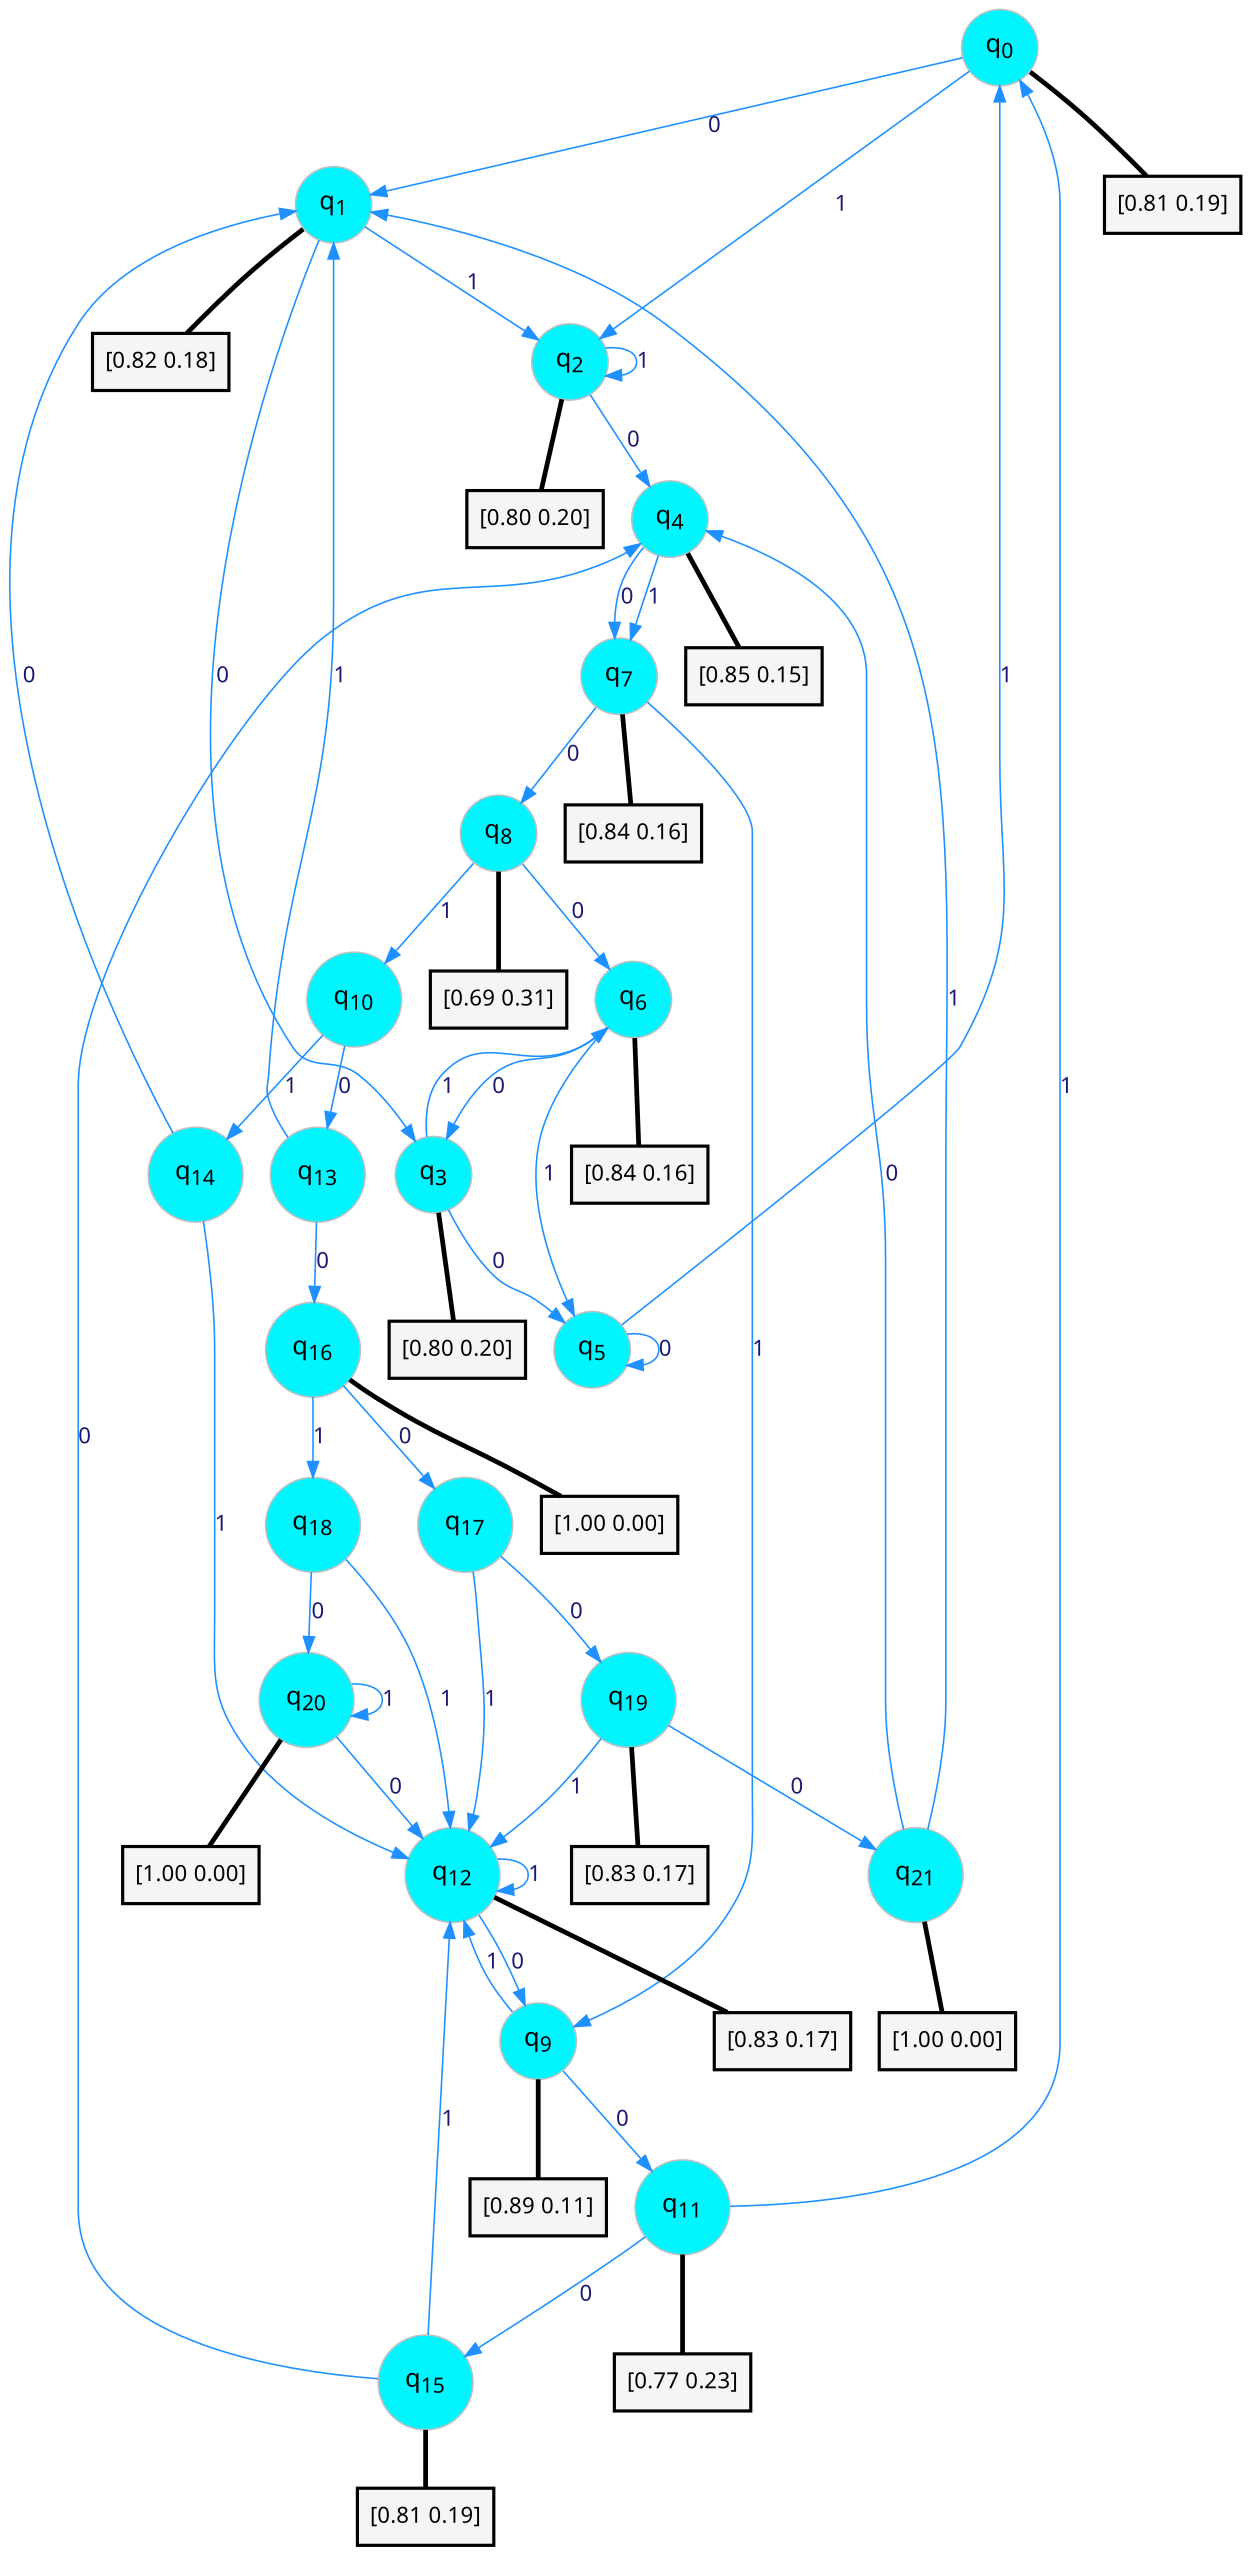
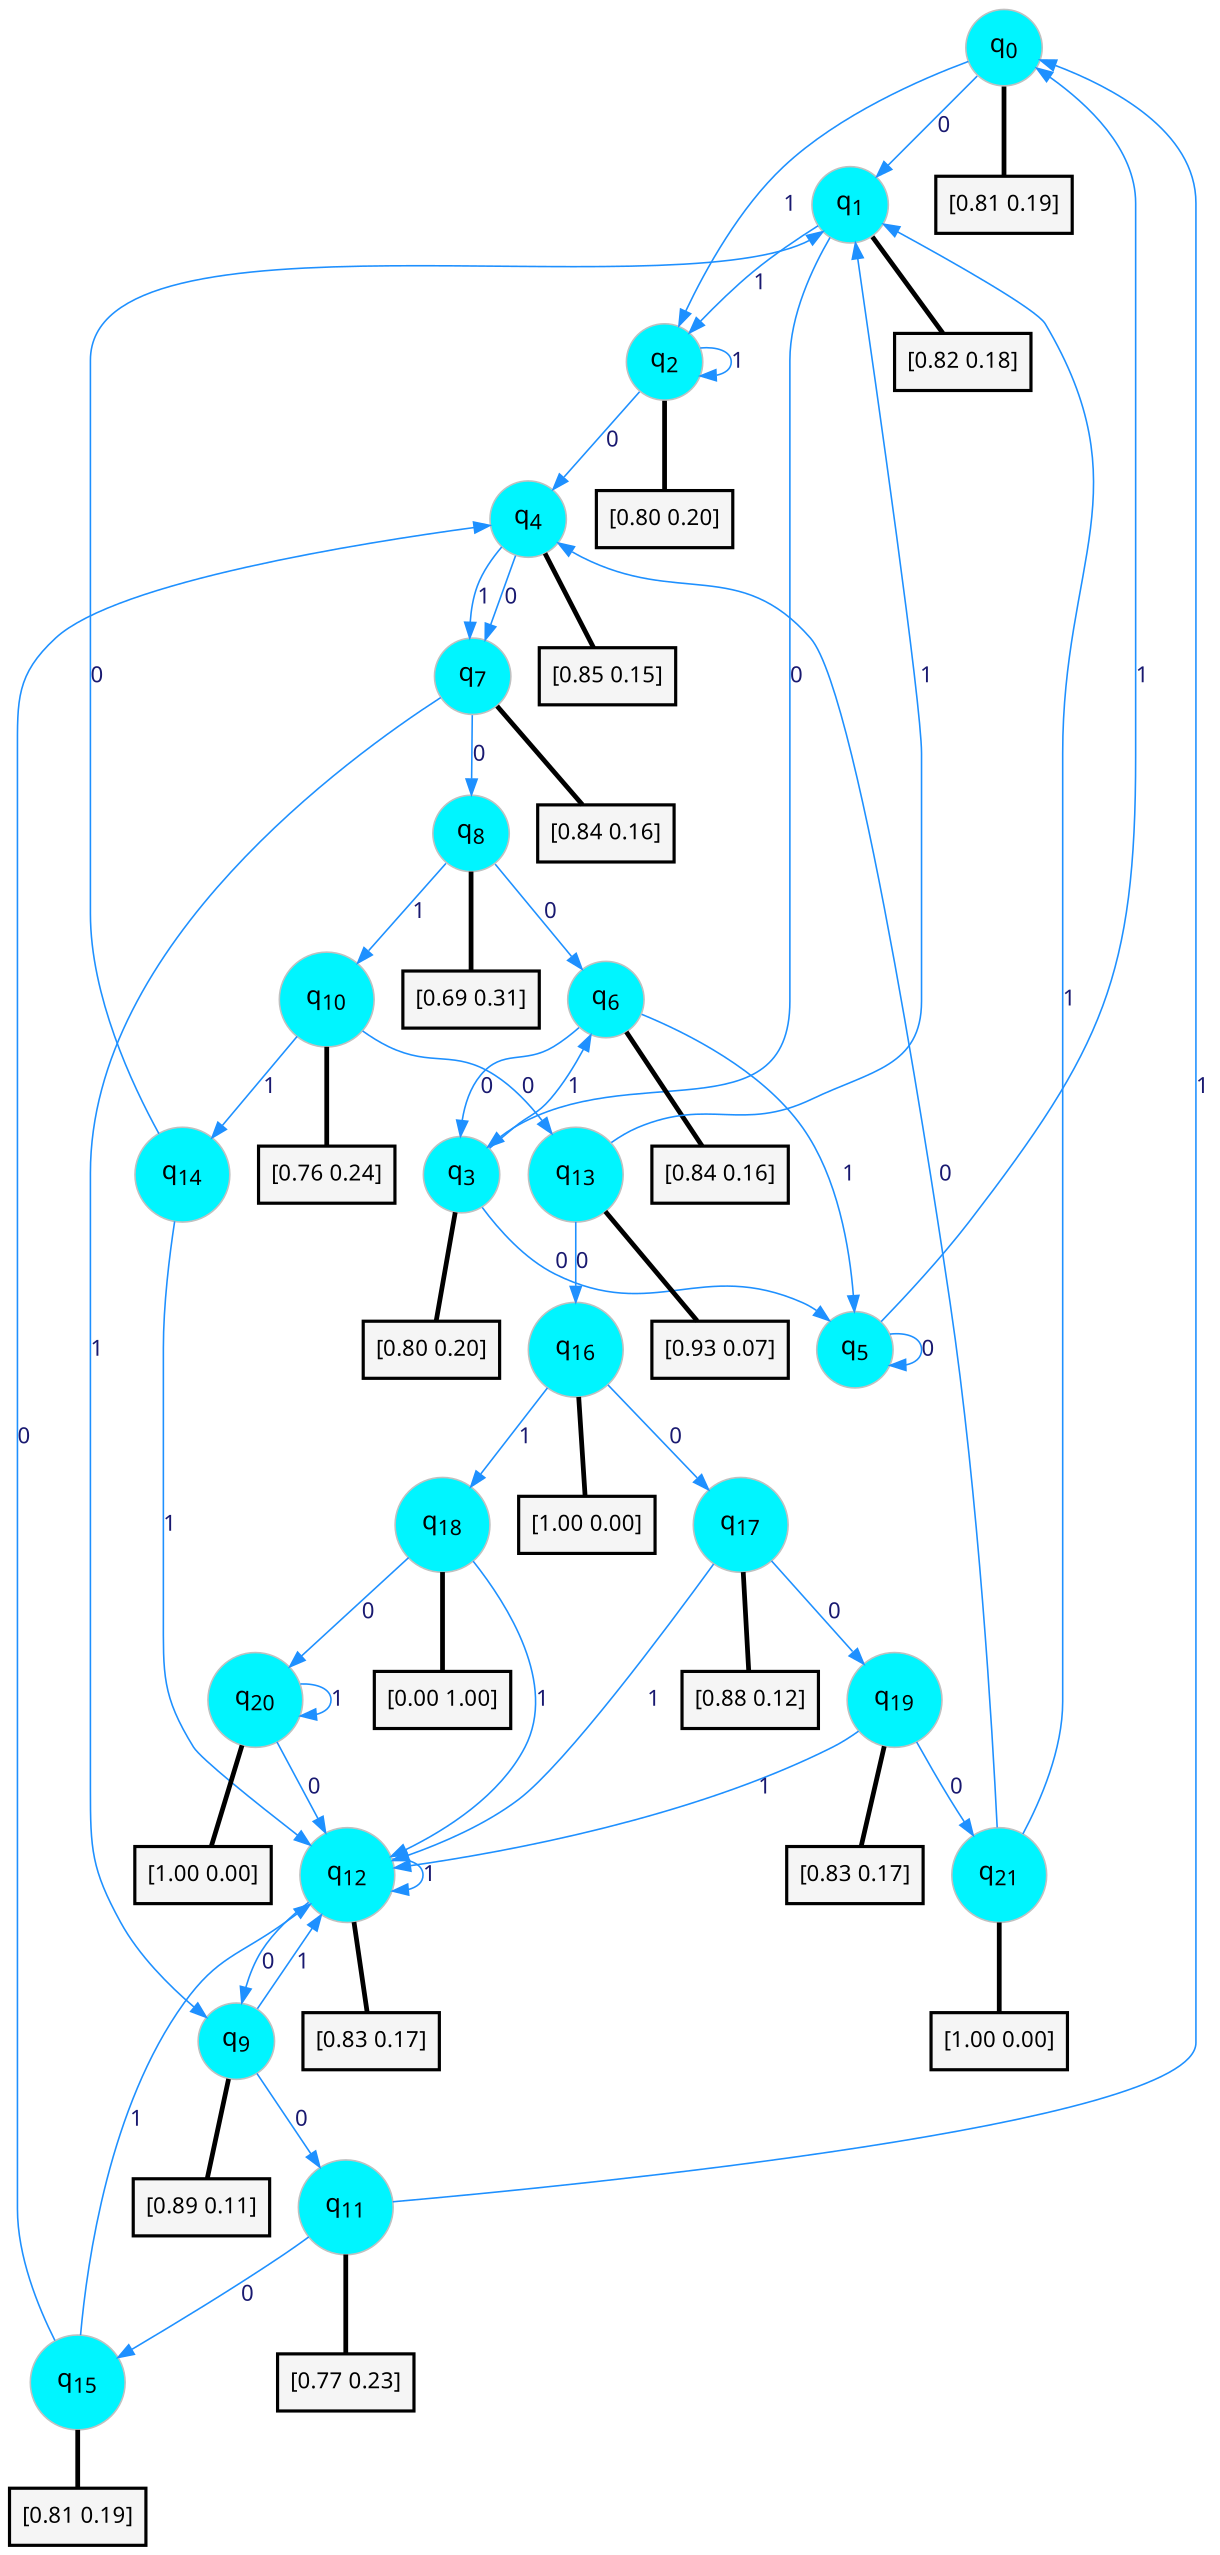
  digraph {
    fontname="Noto Sans"
    rankdir=TD
    node [color=gray fillcolor=turquoise1 fontcolor=black fontname="Noto Sans" fontsize=16 fontweight=bold shape=circle style=filled]
    edge [arrowsize=1 color=dodgerblue1 fontcolor=midnightblue fontname="Noto Sans" fontweight=bold penwidth=1 style=solid weight=20]
    n1 [label=<q<SUB>0</SUB>>]
    n2 [label=<q<SUB>1</SUB>>]
    n3 [label=<q<SUB>2</SUB>>]
    n4 [color=black fillcolor=whitesmoke fontsize=14 label="[0.81 0.19]" penwidth=2 shape=box]
    n5 [label=<q<SUB>3</SUB>>]
    n6 [color=black fillcolor=whitesmoke fontsize=14 label="[0.82 0.18]" penwidth=2 shape=box]
    n7 [label=<q<SUB>4</SUB>>]
    n8 [color=black fillcolor=whitesmoke fontsize=14 label="[0.80 0.20]" penwidth=2 shape=box]
    n9 [label=<q<SUB>5</SUB>>]
    n10 [label=<q<SUB>6</SUB>>]
    n11 [color=black fillcolor=whitesmoke fontsize=14 label="[0.80 0.20]" penwidth=2 shape=box]
    n12 [label=<q<SUB>7</SUB>>]
    n13 [color=black fillcolor=whitesmoke fontsize=14 label="[0.85 0.15]" penwidth=2 shape=box]
    n14 [color=black fillcolor=whitesmoke fontsize=14 label="[0.84 0.16]" penwidth=2 shape=box]
    n15 [label=<q<SUB>8</SUB>>]
    n16 [label=<q<SUB>9</SUB>>]
    n17 [color=black fillcolor=whitesmoke fontsize=14 label="[0.84 0.16]" penwidth=2 shape=box]
    n18 [label=<q<SUB>10</SUB>>]
    n19 [color=black fillcolor=whitesmoke fontsize=14 label="[0.69 0.31]" penwidth=2 shape=box]
    n20 [label=<q<SUB>11</SUB>>]
    n21 [label=<q<SUB>12</SUB>>]
    n22 [color=black fillcolor=whitesmoke fontsize=14 label="[0.89 0.11]" penwidth=2 shape=box]
    n23 [label=<q<SUB>13</SUB>>]
    n24 [label=<q<SUB>14</SUB>>]
+   n25 [color=black fillcolor=whitesmoke fontsize=14 label="[0.76 0.24]" penwidth=2 shape=box]
    n26 [label=<q<SUB>15</SUB>>]
    n27 [color=black fillcolor=whitesmoke fontsize=14 label="[0.77 0.23]" penwidth=2 shape=box]
    n28 [color=black fillcolor=whitesmoke fontsize=14 label="[0.83 0.17]" penwidth=2 shape=box]
    n29 [label=<q<SUB>16</SUB>>]
+   n30 [color=black fillcolor=whitesmoke fontsize=14 label="[0.93 0.07]" penwidth=2 shape=box]
    n31 [color=black fillcolor=whitesmoke fontsize=14 label="[0.81 0.19]" penwidth=2 shape=box]
    n32 [label=<q<SUB>17</SUB>>]
    n33 [label=<q<SUB>18</SUB>>]
    n34 [color=black fillcolor=whitesmoke fontsize=14 label="[1.00 0.00]" penwidth=2 shape=box]
    n35 [label=<q<SUB>19</SUB>>]
+   n36 [color=black fillcolor=whitesmoke fontsize=14 label="[0.88 0.12]" penwidth=2 shape=box]
    n37 [label=<q<SUB>20</SUB>>]
+   n38 [color=black fillcolor=whitesmoke fontsize=14 label="[0.00 1.00]" penwidth=2 shape=box]
    n39 [label=<q<SUB>21</SUB>>]
    n40 [color=black fillcolor=whitesmoke fontsize=14 label="[0.83 0.17]" penwidth=2 shape=box]
    n41 [color=black fillcolor=whitesmoke fontsize=14 label="[1.00 0.00]" penwidth=2 shape=box]
    n42 [color=black fillcolor=whitesmoke fontsize=14 label="[1.00 0.00]" penwidth=2 shape=box]
    n1 -> n2 [label=0]
    n1 -> n3 [label=1]
    n1 -> n4 [arrowhead=none color=black penwidth=3]
    n2 -> n3 [label=1]
    n2 -> n5 [label=0]
    n2 -> n6 [arrowhead=none color=black penwidth=3]
    n3 -> n3 [label=1]
    n3 -> n7 [label=0]
    n3 -> n8 [arrowhead=none color=black penwidth=3]
    n5 -> n9 [label=0]
    n5 -> n10 [label=1]
    n5 -> n11 [arrowhead=none color=black penwidth=3]
    n7 -> n12 [label=0]
    n7 -> n12 [label=1]
    n7 -> n13 [arrowhead=none color=black penwidth=3]
    n9 -> n1 [label=1]
    n9 -> n9 [label=0]
    n10 -> n5 [label=0]
    n10 -> n9 [label=1]
    n10 -> n14 [arrowhead=none color=black penwidth=3]
    n12 -> n15 [label=0]
    n12 -> n16 [label=1]
    n12 -> n17 [arrowhead=none color=black penwidth=3]
    n15 -> n10 [label=0]
    n15 -> n18 [label=1]
    n15 -> n19 [arrowhead=none color=black penwidth=3]
    n16 -> n20 [label=0]
    n16 -> n21 [label=1]
    n16 -> n22 [arrowhead=none color=black penwidth=3]
    n18 -> n23 [label=0]
    n18 -> n24 [label=1]
+   n18 -> n25 [arrowhead=none color=black penwidth=3]
    n20 -> n1 [label=1]
    n20 -> n26 [label=0]
    n20 -> n27 [arrowhead=none color=black penwidth=3]
    n21 -> n16 [label=0]
    n21 -> n21 [label=1]
    n21 -> n28 [arrowhead=none color=black penwidth=3]
    n23 -> n2 [label=1]
    n23 -> n29 [label=0]
+   n23 -> n30 [arrowhead=none color=black penwidth=3]
    n24 -> n2 [label=0]
    n24 -> n21 [label=1]
    n26 -> n7 [label=0]
    n26 -> n21 [label=1]
    n26 -> n31 [arrowhead=none color=black penwidth=3]
    n29 -> n32 [label=0]
    n29 -> n33 [label=1]
    n29 -> n34 [arrowhead=none color=black penwidth=3]
    n32 -> n21 [label=1]
    n32 -> n35 [label=0]
+   n32 -> n36 [arrowhead=none color=black penwidth=3]
    n33 -> n21 [label=1]
    n33 -> n37 [label=0]
+   n33 -> n38 [arrowhead=none color=black penwidth=3]
    n35 -> n21 [label=1]
    n35 -> n39 [label=0]
    n35 -> n40 [arrowhead=none color=black penwidth=3]
    n37 -> n21 [label=0]
    n37 -> n37 [label=1]
    n37 -> n41 [arrowhead=none color=black penwidth=3]
    n39 -> n2 [label=1]
    n39 -> n7 [label=0]
    n39 -> n42 [arrowhead=none color=black penwidth=3]
  }
